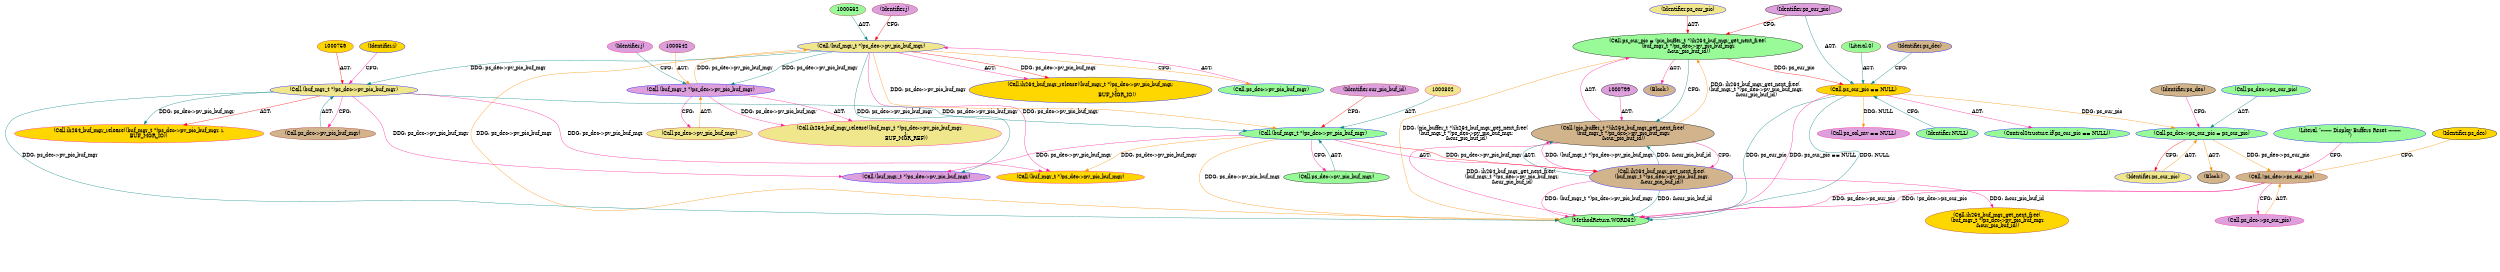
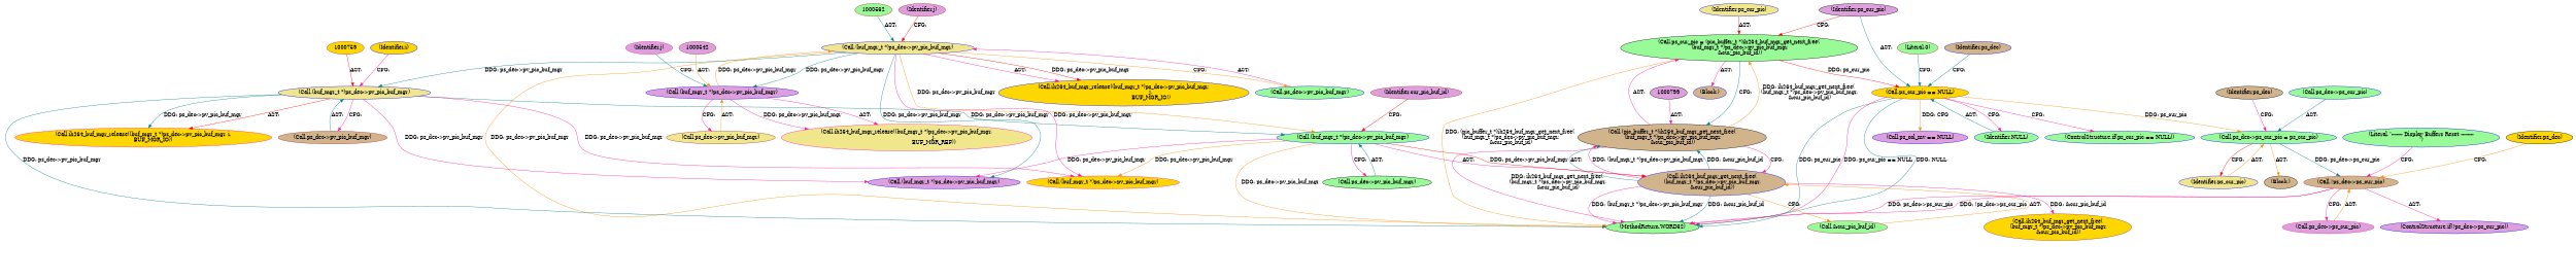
  digraph {
    node [color=blue fillcolor=palegreen style=filled]
    edge [color=deeppink]
    n1 [label="(Call,ps_dec->ps_cur_pic = ps_cur_pic)"]
    n2 [color=brown fillcolor=tan label="(Call,!ps_dec->ps_cur_pic)"]
    n3 [fillcolor=khaki label="(Identifier,ps_cur_pic)"]
    n4 [color=black fillcolor=tan label="(Block,)"]
    n5 [color=black label="(MethodReturn,WORD32)"]
+   n6 [fillcolor=plum label="(ControlStructure,if(!ps_dec->ps_cur_pic))"]
    n7 [color=deeppink fillcolor=plum label="(Call,ps_dec->ps_cur_pic)"]
    n8 [color=brown fillcolor=gold label="(Call,ps_cur_pic == NULL)"]
-   n9 [color=deeppink fillcolor=plum label="(Call,ps_col_mv == NULL)"]
+   n9 [fillcolor=plum label="(Call,ps_col_mv == NULL)"]
    n10 [label="(Identifier,NULL)"]
    n11 [label="(ControlStructure,if(ps_cur_pic == NULL))"]
    n12 [color=black label="(Call,ps_cur_pic = (pic_buffer_t *)ih264_buf_mgr_get_next_free(\n (buf_mgr_t *)ps_dec->pv_pic_buf_mgr,\n &cur_pic_buf_id))"]
    n13 [color=black fillcolor=tan label="(Call,(pic_buffer_t *)ih264_buf_mgr_get_next_free(\n (buf_mgr_t *)ps_dec->pv_pic_buf_mgr,\n &cur_pic_buf_id))"]
    n14 [fillcolor=tan label="(Block,)"]
    n15 [fillcolor=tan label="(Call,ih264_buf_mgr_get_next_free(\n (buf_mgr_t *)ps_dec->pv_pic_buf_mgr,\n &cur_pic_buf_id))"]
+   n16 [color=brown label="(Call,&cur_pic_buf_id)"]
    n17 [color=brown fillcolor=gold label="(Call,ih264_buf_mgr_get_next_free(\n (buf_mgr_t *)ps_dec->pv_pic_buf_mgr,\n &cur_pic_buf_id))"]
    n18 [label="(Call,(buf_mgr_t *)ps_dec->pv_pic_buf_mgr)"]
    n19 [fillcolor=plum label="(Call,(buf_mgr_t *)ps_dec->pv_pic_buf_mgr)"]
    n20 [color=deeppink fillcolor=gold label="(Call,(buf_mgr_t *)ps_dec->pv_pic_buf_mgr)"]
    n21 [color=black label="(Call,ps_dec->pv_pic_buf_mgr)"]
    n22 [fillcolor=khaki label="(Call,(buf_mgr_t *)ps_dec->pv_pic_buf_mgr)"]
    n23 [fillcolor=plum label="(Call,(buf_mgr_t *)ps_dec->pv_pic_buf_mgr)"]
    n24 [fillcolor=khaki label="(Call,(buf_mgr_t *)ps_dec->pv_pic_buf_mgr)"]
    n25 [fillcolor=gold label="(Call,ih264_buf_mgr_release((buf_mgr_t *)ps_dec->pv_pic_buf_mgr,\n                                  j,\n                                  BUF_MGR_IO))"]
    n26 [label="(Call,ps_dec->pv_pic_buf_mgr)"]
    n27 [color=deeppink fillcolor=khaki label="(Call,ih264_buf_mgr_release((buf_mgr_t *)ps_dec->pv_pic_buf_mgr,\n                                  j,\n                                  BUF_MGR_REF))"]
    n28 [color=brown fillcolor=khaki label="(Call,ps_dec->pv_pic_buf_mgr)"]
    n29 [color=deeppink fillcolor=gold label="(Call,ih264_buf_mgr_release((buf_mgr_t *)ps_dec->pv_pic_buf_mgr, i,\n            BUF_MGR_IO))"]
    n30 [color=brown fillcolor=tan label="(Call,ps_dec->pv_pic_buf_mgr)"]
    n31 [color=brown fillcolor=plum label="(Identifier,j)"]
    n32 [color=brown label="(Literal,0)"]
    n33 [color=black fillcolor=tan label="(Identifier,ps_dec)"]
    n34 [fillcolor=gold label="(Identifier,i)"]
    n35 [label="(Literal,\"------- Display Buffers Reset --------\n\")"]
    n36 [label="(Call,ps_dec->ps_cur_pic)"]
    n37 [fillcolor=khaki label="(Identifier,ps_cur_pic)"]
    n38 [fillcolor=tan label="(Identifier,ps_dec)"]
    n39 [color=brown fillcolor=plum label="(Identifier,cur_pic_buf_id)"]
    n40 [color=black fillcolor=gold label="(Identifier,ps_dec)"]
    n41 [color=deeppink fillcolor=plum label="(Identifier,j)"]
    n42 [color=black fillcolor=plum label="(Identifier,ps_cur_pic)"]
    1000799 [color=black fillcolor=plum]
-   1000802 [color=deeppink fillcolor=khaki]
    1000562 [color=brown]
    1000542 [color=brown fillcolor=plum]
    1000759 [color=brown fillcolor=gold]
-   n1 -> n2 [color=darkorange label="DDG: ps_dec->ps_cur_pic"]
+   n1 -> n2 [color=teal label="DDG: ps_dec->ps_cur_pic"]
    n1 -> n3 [color=red label="CFG: "]
    n1 -> n4 [color=darkorange label="AST: "]
    n2 -> n5 [label="DDG: ps_dec->ps_cur_pic"]
    n2 -> n5 [label="DDG: !ps_dec->ps_cur_pic"]
+   n2 -> n6 [label="AST: "]
    n2 -> n7 [label="CFG: "]
    n3 -> n1 [color=darkorange label="AST: "]
    n7 -> n2 [color=darkorange label="AST: "]
    n8 -> n1 [color=darkorange label="DDG: ps_cur_pic"]
    n8 -> n5 [color=teal label="DDG: ps_cur_pic"]
    n8 -> n5 [label="DDG: ps_cur_pic == NULL"]
    n8 -> n5 [color=teal label="DDG: NULL"]
-   n8 -> n9 [color=darkorange label="DDG: NULL"]
-   n8 -> n11 [label="AST: "]
-   n10 -> n8 [color=teal label="CFG: "]
+   n8 -> n9 [color=darkorange label="DDG: CFG"]
+   n8 -> n10 [label="CFG: "]
+   n8 -> n11 [label="CFG: "]
+   n10 -> n8 [color=teal label="AST: "]
    n12 -> n5 [color=darkorange label="DDG: (pic_buffer_t *)ih264_buf_mgr_get_next_free(\n (buf_mgr_t *)ps_dec->pv_pic_buf_mgr,\n &cur_pic_buf_id)"]
    n12 -> n8 [color=red label="DDG: ps_cur_pic"]
    n12 -> n13 [color=teal label="CFG: "]
    n12 -> n14 [label="AST: "]
    n13 -> n5 [label="DDG: ih264_buf_mgr_get_next_free(\n (buf_mgr_t *)ps_dec->pv_pic_buf_mgr,\n &cur_pic_buf_id)"]
    n13 -> n12 [label="AST: "]
    n13 -> n12 [color=darkorange label="DDG: ih264_buf_mgr_get_next_free(\n (buf_mgr_t *)ps_dec->pv_pic_buf_mgr,\n &cur_pic_buf_id)"]
    n13 -> n15 [label="CFG: "]
    n15 -> n5 [color=teal label="DDG: &cur_pic_buf_id"]
    n15 -> n5 [label="DDG: (buf_mgr_t *)ps_dec->pv_pic_buf_mgr"]
    n15 -> n13 [color=teal label="AST: "]
    n15 -> n13 [label="DDG: (buf_mgr_t *)ps_dec->pv_pic_buf_mgr"]
    n15 -> n13 [color=teal label="DDG: &cur_pic_buf_id"]
+   n15 -> n16 [color=darkorange label="CFG: "]
    n15 -> n17 [label="DDG: &cur_pic_buf_id"]
+   n16 -> n15 [color=darkorange label="AST: "]
    n18 -> n5 [color=darkorange label="DDG: ps_dec->pv_pic_buf_mgr"]
    n18 -> n15 [label="AST: "]
    n18 -> n15 [color=red label="DDG: ps_dec->pv_pic_buf_mgr"]
    n18 -> n19 [label="DDG: ps_dec->pv_pic_buf_mgr"]
    n18 -> n20 [color=darkorange label="DDG: ps_dec->pv_pic_buf_mgr"]
    n18 -> n21 [label="CFG: "]
    n21 -> n18 [color=teal label="AST: "]
    n22 -> n5 [color=darkorange label="DDG: ps_dec->pv_pic_buf_mgr"]
    n22 -> n18 [color=darkorange label="DDG: ps_dec->pv_pic_buf_mgr"]
    n22 -> n19 [color=teal label="DDG: ps_dec->pv_pic_buf_mgr"]
    n22 -> n20 [label="DDG: ps_dec->pv_pic_buf_mgr"]
    n22 -> n23 [color=teal label="DDG: ps_dec->pv_pic_buf_mgr"]
    n22 -> n24 [color=teal label="DDG: ps_dec->pv_pic_buf_mgr"]
    n22 -> n25 [label="AST: "]
    n22 -> n25 [color=red label="DDG: ps_dec->pv_pic_buf_mgr"]
    n22 -> n26 [color=darkorange label="CFG: "]
    n23 -> n22 [color=darkorange label="DDG: ps_dec->pv_pic_buf_mgr"]
    n23 -> n27 [label="AST: "]
    n23 -> n27 [label="DDG: ps_dec->pv_pic_buf_mgr"]
    n23 -> n28 [label="CFG: "]
    n24 -> n5 [color=teal label="DDG: ps_dec->pv_pic_buf_mgr"]
    n24 -> n18 [color=teal label="DDG: ps_dec->pv_pic_buf_mgr"]
    n24 -> n19 [label="DDG: ps_dec->pv_pic_buf_mgr"]
    n24 -> n20 [label="DDG: ps_dec->pv_pic_buf_mgr"]
    n24 -> n29 [color=red label="AST: "]
    n24 -> n29 [color=teal label="DDG: ps_dec->pv_pic_buf_mgr"]
    n24 -> n30 [label="CFG: "]
    n26 -> n22 [label="AST: "]
    n28 -> n23 [color=darkorange label="AST: "]
    n30 -> n24 [color=teal label="AST: "]
    n31 -> n22 [color=red label="CFG: "]
-   n32 -> n8 [color=teal label="AST: "]
+   n32 -> n8 [color=teal label="CFG: "]
    n33 -> n1 [label="CFG: "]
    n34 -> n24 [label="CFG: "]
    n35 -> n2 [label="CFG: "]
    n36 -> n1 [color=teal label="AST: "]
    n37 -> n12 [color=red label="AST: "]
    n38 -> n8 [color=teal label="CFG: "]
    n39 -> n18 [color=red label="CFG: "]
    n40 -> n2 [color=darkorange label="CFG: "]
    n41 -> n23 [color=teal label="CFG: "]
    n42 -> n8 [color=teal label="AST: "]
    n42 -> n12 [color=red label="CFG: "]
    1000799 -> n13 [label="AST: "]
-   1000802 -> n18 [color=teal label="AST: "]
    1000562 -> n22 [color=teal label="AST: "]
    1000542 -> n23 [color=darkorange label="AST: "]
    1000759 -> n24 [color=red label="AST: "]
  }
